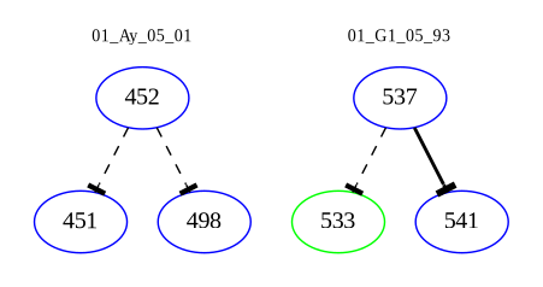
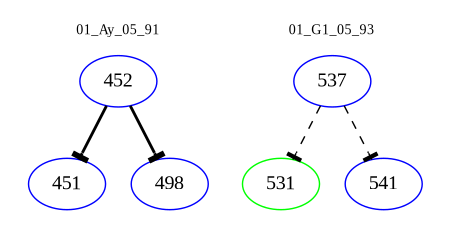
  digraph {
    fontname="Liberation Serif"
    node [color=blue fontname="Liberation Serif"]
    edge [arrowhead=tee color=black fontname="Liberation Serif" style=dashed]
    n1 [label=452]
    n2 [label=451]
    n3 [label=498]
    n4 [label=537]
-   n5 [color=green label=533]
+   n5 [color=green label=531]
    n6 [label=541]
    subgraph cluster_1 {
      color=white
      fontsize=10
-     label="01_Ay_05_01"
+     label="01_Ay_05_91"
      n1
      n2
      n3
    }
    subgraph cluster_2 {
      color=white
      fontsize=10
      label="01_G1_05_93"
      n4
      n5
      n6
    }
-   n1 -> n2
-   n1 -> n3
+   n1 -> n2 [style=bold]
+   n1 -> n3 [style=bold]
    n4 -> n5
-   n4 -> n6 [style=bold]
+   n4 -> n6
  }
